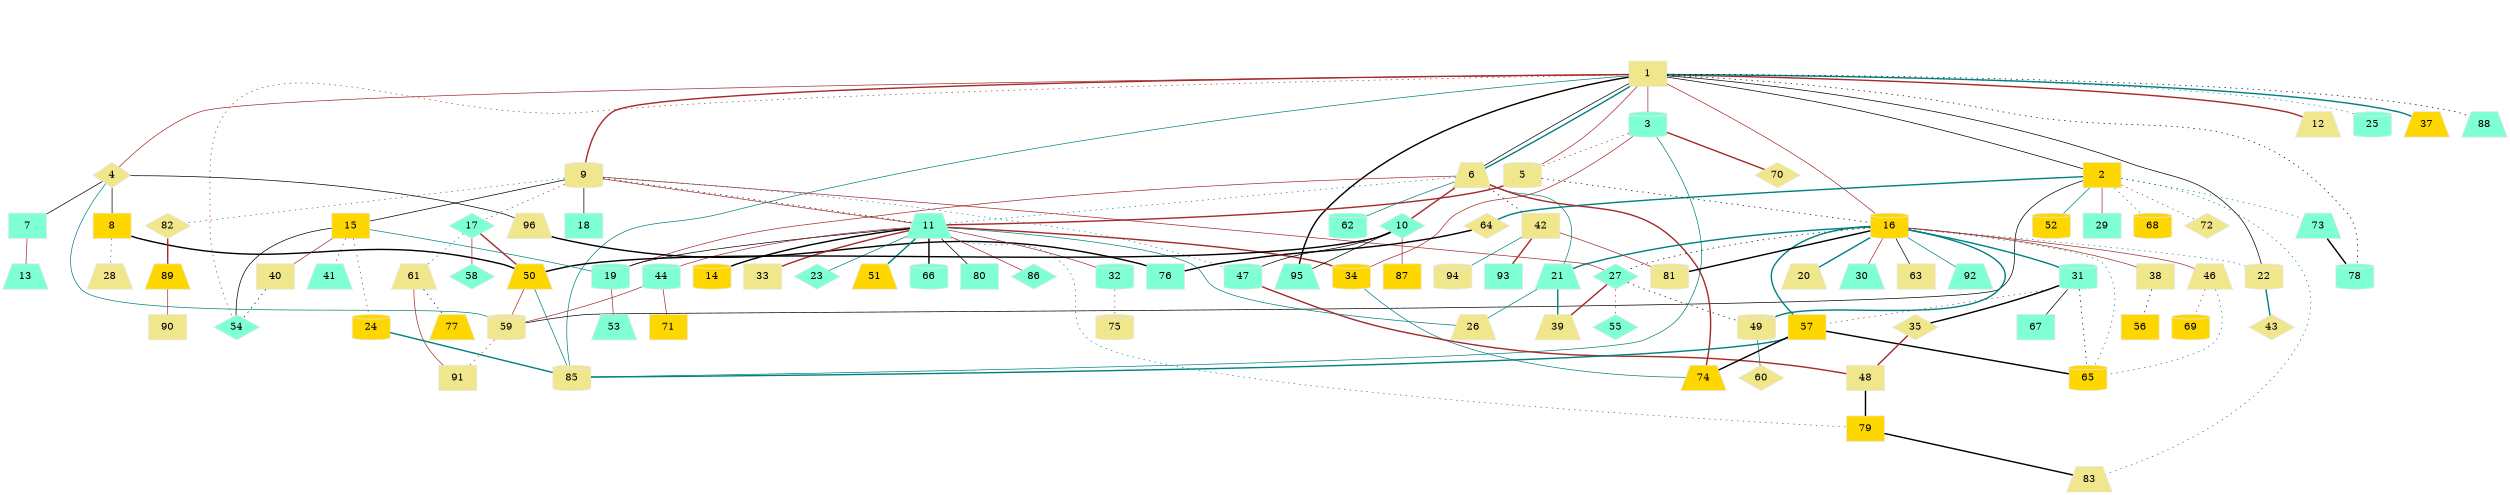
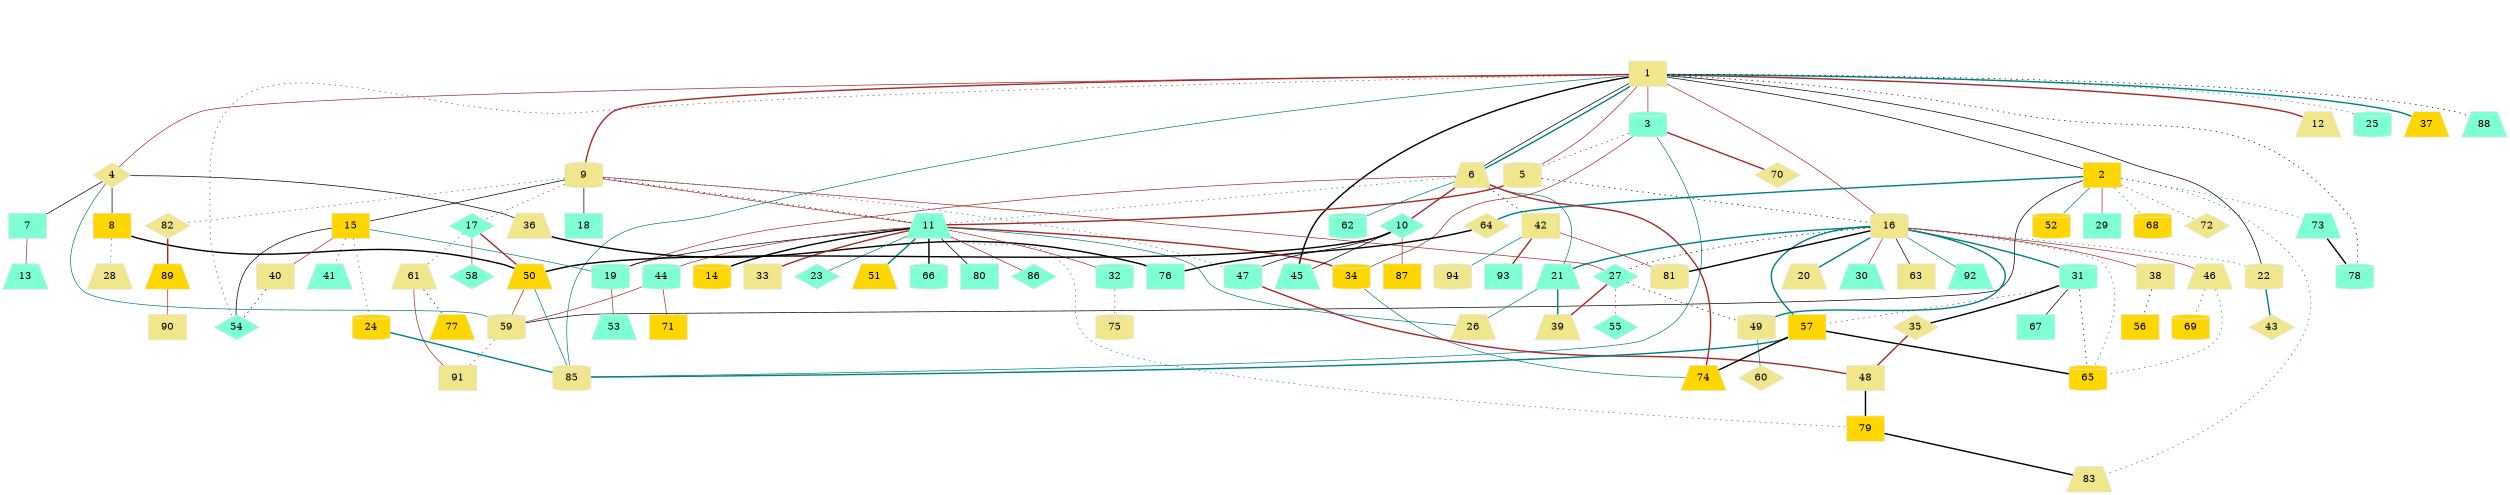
  graph {
    node [color=gray90 fillcolor=khaki shape=cylinder style=filled]
    edge [color=brown style=solid]
    1 [shape=box]
    2 [fillcolor=gold shape=box]
    3 [fillcolor=aquamarine]
    4 [shape=diamond]
    5
    6 [shape=trapezium]
    9
    12 [shape=trapezium]
-   16 [fillcolor=gold]
+   16
    22
    25 [fillcolor=aquamarine]
    37 [fillcolor=gold shape=trapezium]
-   45 [fillcolor=aquamarine shape=trapezium label=95]
+   45 [fillcolor=aquamarine shape=trapezium]
    54 [fillcolor=aquamarine shape=diamond]
    78 [fillcolor=aquamarine]
    85
    88 [fillcolor=aquamarine shape=trapezium]
    29 [fillcolor=aquamarine shape=box]
    52 [fillcolor=gold]
    59
    64 [shape=diamond]
    68 [fillcolor=gold]
    72 [shape=diamond]
    73 [fillcolor=aquamarine shape=trapezium]
    83 [shape=trapezium]
    34 [fillcolor=gold]
    70 [shape=diamond]
    7 [fillcolor=aquamarine shape=box]
    8 [fillcolor=gold shape=box]
-   36 [shape=trapezium label=96]
+   36 [shape=trapezium]
    11 [fillcolor=aquamarine shape=trapezium]
    10 [fillcolor=aquamarine shape=diamond]
    19 [fillcolor=aquamarine]
    21 [fillcolor=aquamarine shape=trapezium]
    42 [shape=box]
    62 [fillcolor=aquamarine]
    74 [fillcolor=gold shape=trapezium]
    15 [fillcolor=gold shape=box]
    17 [fillcolor=aquamarine shape=diamond]
    18 [fillcolor=aquamarine shape=box]
    27 [fillcolor=aquamarine shape=diamond]
    47 [fillcolor=aquamarine]
    82 [shape=diamond]
    20 [shape=trapezium]
    30 [fillcolor=aquamarine shape=trapezium]
    31 [fillcolor=aquamarine]
    38 [shape=box]
    46 [shape=trapezium]
    49
    57 [fillcolor=gold shape=box]
    63 [shape=box]
    65 [fillcolor=gold]
    81
    92 [fillcolor=aquamarine shape=trapezium]
    43 [shape=diamond]
    91 [shape=box]
    76 [fillcolor=aquamarine shape=box]
    13 [fillcolor=aquamarine shape=trapezium]
    28 [shape=trapezium]
    50 [fillcolor=gold shape=trapezium]
    14 [fillcolor=gold]
    23 [fillcolor=aquamarine shape=diamond]
    26 [shape=trapezium]
    32 [fillcolor=aquamarine]
    33 [shape=box]
    44 [fillcolor=aquamarine]
    51 [fillcolor=gold shape=trapezium]
    66 [fillcolor=aquamarine]
    79 [fillcolor=gold shape=box]
    80 [fillcolor=aquamarine shape=box]
    86 [fillcolor=aquamarine shape=diamond]
    87 [fillcolor=gold shape=box]
    53 [fillcolor=aquamarine shape=trapezium]
    39 [shape=trapezium]
    94
    93 [fillcolor=aquamarine shape=box]
    24 [fillcolor=gold]
    40 [shape=box]
    41 [fillcolor=aquamarine shape=trapezium]
    58 [fillcolor=aquamarine shape=diamond]
    61 [shape=trapezium]
    55 [fillcolor=aquamarine shape=diamond]
    48 [shape=box]
    89 [fillcolor=gold shape=trapezium]
    75
    71 [fillcolor=gold shape=box]
    35 [shape=diamond]
    67 [fillcolor=aquamarine shape=box]
    56 [fillcolor=gold shape=box]
    69 [fillcolor=gold]
    60 [shape=diamond]
    77 [fillcolor=gold shape=trapezium]
    90 [shape=box]
    1 -- 2 [color=black]
    1 -- 3
    1 -- 4
    1 -- 5
    1 -- 6 [color=black]
    1 -- 6 [color=teal style=bold]
    1 -- 9 [style=bold]
    1 -- 12 [style=bold]
    1 -- 16
    1 -- 22 [color=black]
    1 -- 25 [color=teal style=dotted]
    1 -- 37 [color=teal style=bold]
    1 -- 45 [color=black style=bold]
    1 -- 54 [style=dotted]
    1 -- 78 [color=black style=dotted]
    1 -- 85 [color=teal]
    1 -- 88 [color=black style=dotted]
    2 -- 29
    2 -- 52 [color=teal]
    2 -- 59 [color=black]
    2 -- 64 [color=teal style=bold]
    2 -- 68 [color=teal style=dotted]
    2 -- 72 [style=dotted]
    2 -- 73 [color=teal style=dotted]
    2 -- 83 [color=teal style=dotted]
    3 -- 5 [style=dotted]
    3 -- 85 [color=teal]
    3 -- 34
    3 -- 70 [style=bold]
    4 -- 59 [color=teal]
    4 -- 7 [color=black]
    4 -- 8 [color=black]
    4 -- 36 [color=black]
    5 -- 16 [color=black style=dotted]
    5 -- 11 [style=bold]
    6 -- 11 [color=teal style=dotted]
    6 -- 10 [style=bold]
    6 -- 19
    6 -- 21 [color=teal]
    6 -- 42 [color=black style=dotted]
    6 -- 62 [color=teal]
    6 -- 74 [style=bold]
    9 -- 11
    9 -- 11 [color=black style=dotted]
    9 -- 15 [color=black]
    9 -- 17 [style=dotted]
    9 -- 18 [color=black]
    9 -- 27
    9 -- 47 [color=teal style=dotted]
    9 -- 82 [color=teal style=dotted]
    16 -- 22 [color=teal style=dotted]
    16 -- 21 [color=teal style=bold]
    16 -- 27 [color=black style=dotted]
    16 -- 20 [color=teal style=bold]
    16 -- 30
    16 -- 31 [color=teal style=bold]
    16 -- 38
    16 -- 46
    16 -- 49 [color=teal style=bold]
    16 -- 57 [color=teal style=bold]
    16 -- 63 [color=black]
    16 -- 65 [color=teal style=dotted]
    16 -- 81 [color=black style=bold]
    16 -- 92 [color=teal]
    22 -- 43 [color=teal style=bold]
    59 -- 91 [style=dotted]
    64 -- 76 [color=black style=bold]
    73 -- 78 [color=black style=bold]
    34 -- 74 [color=teal]
    7 -- 13
    8 -- 28 [color=teal style=dotted]
    8 -- 50 [color=black style=bold]
    36 -- 76 [color=black style=bold]
    11 -- 34 [style=bold]
    11 -- 19 [color=black]
    11 -- 14 [color=black style=bold]
    11 -- 23 [color=teal]
    11 -- 26 [color=teal]
    11 -- 32
    11 -- 33 [style=bold]
    11 -- 44
    11 -- 51 [color=teal style=bold]
    11 -- 66 [color=black style=bold]
    11 -- 79 [color=teal style=dotted]
    11 -- 80 [color=black]
    11 -- 86
    10 -- 45 [color=black]
    10 -- 47 [color=black]
    10 -- 50 [color=black style=bold]
    10 -- 87
    19 -- 53
    21 -- 26 [color=teal]
    21 -- 39 [color=teal style=bold]
    42 -- 81
    42 -- 94 [color=teal]
    42 -- 93 [style=bold]
    15 -- 54 [color=black]
    15 -- 19 [color=teal]
    15 -- 24 [style=dotted]
    15 -- 40
    15 -- 41 [style=dotted]
    17 -- 50 [style=bold]
    17 -- 58
    17 -- 61 [color=teal style=dotted]
    27 -- 49 [color=black style=dotted]
    27 -- 39 [style=bold]
    27 -- 55 [style=dotted]
    47 -- 48 [style=bold]
    82 -- 89 [style=bold]
    31 -- 57 [style=dotted]
    31 -- 65 [color=black style=dotted]
    31 -- 35 [color=black style=bold]
    31 -- 67 [color=black]
    38 -- 56 [color=black style=dotted]
    46 -- 65 [color=teal style=dotted]
    46 -- 69 [style=dotted]
    49 -- 60 [color=teal]
    57 -- 85 [color=teal style=bold]
    57 -- 74 [color=black style=bold]
    57 -- 65 [color=black style=bold]
    50 -- 85 [color=teal]
    50 -- 59
    32 -- 75 [style=dotted]
    44 -- 59
    44 -- 71
    79 -- 83 [color=black style=bold]
    24 -- 85 [color=teal style=bold]
    40 -- 54 [color=black style=dotted]
    61 -- 91
    61 -- 77 [color=black style=dotted]
    48 -- 79 [color=black style=bold]
    89 -- 90
    35 -- 48 [style=bold]
  }
